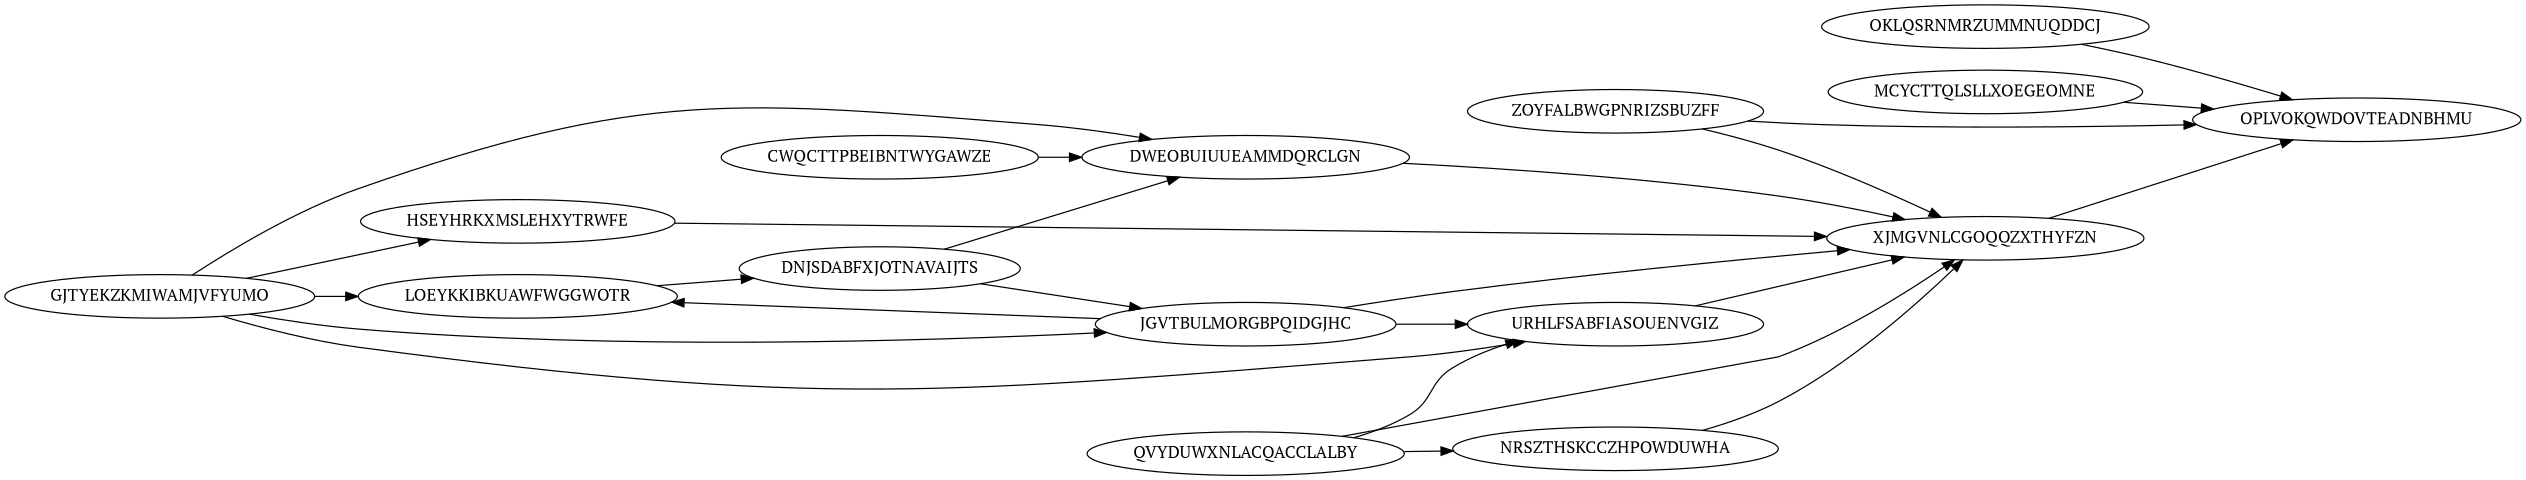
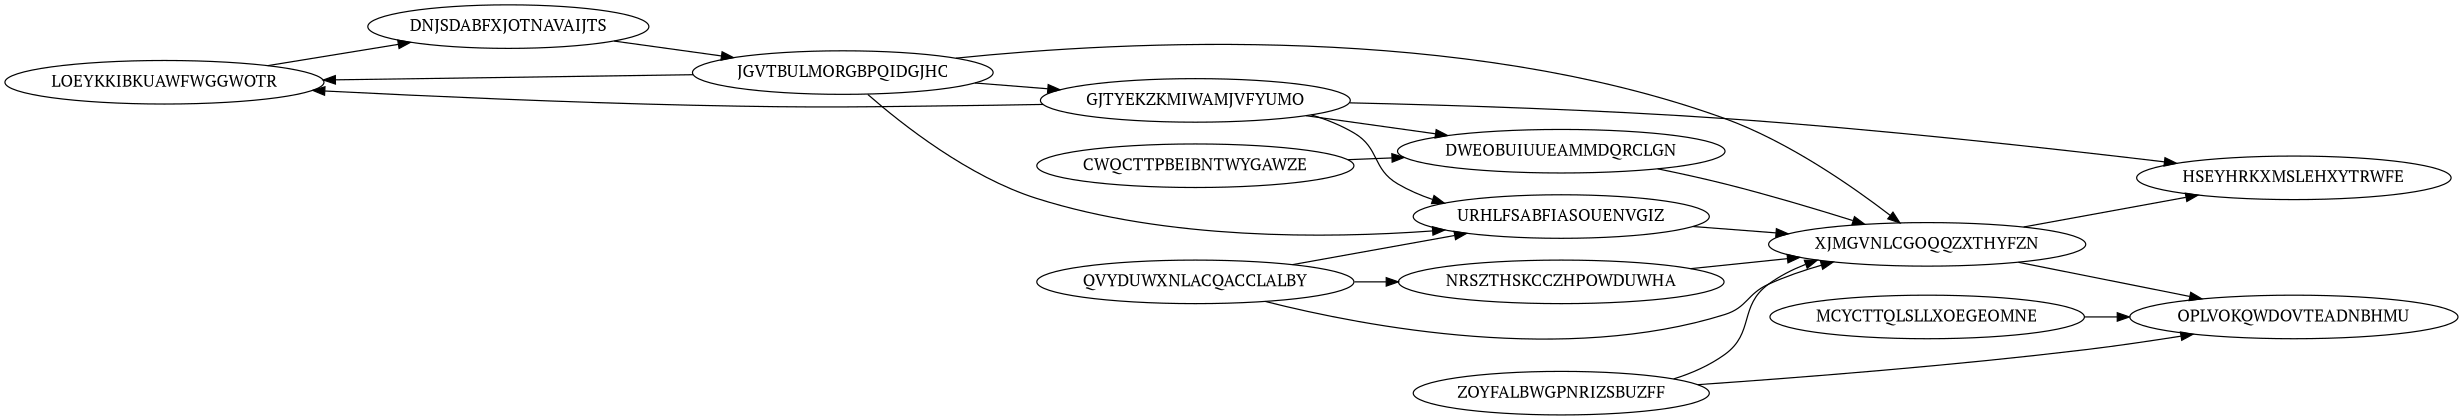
  digraph {
    fontname="PT Serif"
    rankdir=LR
    node [Weight=14 fontname="PT Serif"]
    edge [Weight=17 fontname="PT Serif"]
    LOEYKKIBKUAWFWGGWOTR [Weight=15]
    JGVTBULMORGBPQIDGJHC
    GJTYEKZKMIWAMJVFYUMO [Weight=10]
    URHLFSABFIASOUENVGIZ [Weight=10]
    XJMGVNLCGOQQZXTHYFZN
    DNJSDABFXJOTNAVAIJTS
    DWEOBUIUUEAMMDQRCLGN [Weight=15]
    HSEYHRKXMSLEHXYTRWFE [Weight=19]
    OPLVOKQWDOVTEADNBHMU [Weight=20]
    CWQCTTPBEIBNTWYGAWZE [Weight=12]
-   OKLQSRNMRZUMMNUQDDCJ [Weight=16]
    QVYDUWXNLACQACCLALBY [Weight=13]
    NRSZTHSKCCZHPOWDUWHA [Weight=16]
    MCYCTTQLSLLXOEGEOMNE
    ZOYFALBWGPNRIZSBUZFF [Weight=19]
    LOEYKKIBKUAWFWGGWOTR -> DNJSDABFXJOTNAVAIJTS [Weight=14]
    JGVTBULMORGBPQIDGJHC -> LOEYKKIBKUAWFWGGWOTR
-   GJTYEKZKMIWAMJVFYUMO -> JGVTBULMORGBPQIDGJHC [Weight=13]
+   JGVTBULMORGBPQIDGJHC -> GJTYEKZKMIWAMJVFYUMO [Weight=13]
    JGVTBULMORGBPQIDGJHC -> URHLFSABFIASOUENVGIZ
    JGVTBULMORGBPQIDGJHC -> XJMGVNLCGOQQZXTHYFZN [Weight=16]
    GJTYEKZKMIWAMJVFYUMO -> LOEYKKIBKUAWFWGGWOTR [Weight=15]
    GJTYEKZKMIWAMJVFYUMO -> URHLFSABFIASOUENVGIZ [Weight=12]
    GJTYEKZKMIWAMJVFYUMO -> DWEOBUIUUEAMMDQRCLGN
    GJTYEKZKMIWAMJVFYUMO -> HSEYHRKXMSLEHXYTRWFE [Weight=15]
    URHLFSABFIASOUENVGIZ -> XJMGVNLCGOQQZXTHYFZN [Weight=11]
    XJMGVNLCGOQQZXTHYFZN -> OPLVOKQWDOVTEADNBHMU [Weight=15]
    DNJSDABFXJOTNAVAIJTS -> JGVTBULMORGBPQIDGJHC [Weight=18]
-   DNJSDABFXJOTNAVAIJTS -> DWEOBUIUUEAMMDQRCLGN [Weight=15]
    DWEOBUIUUEAMMDQRCLGN -> XJMGVNLCGOQQZXTHYFZN [Weight=14]
-   HSEYHRKXMSLEHXYTRWFE -> XJMGVNLCGOQQZXTHYFZN [Weight=13]
+   XJMGVNLCGOQQZXTHYFZN -> HSEYHRKXMSLEHXYTRWFE [Weight=13]
    CWQCTTPBEIBNTWYGAWZE -> DWEOBUIUUEAMMDQRCLGN [Weight=20]
-   OKLQSRNMRZUMMNUQDDCJ -> OPLVOKQWDOVTEADNBHMU [Weight=18]
    QVYDUWXNLACQACCLALBY -> URHLFSABFIASOUENVGIZ [Weight=14]
    QVYDUWXNLACQACCLALBY -> XJMGVNLCGOQQZXTHYFZN [Weight=10]
    QVYDUWXNLACQACCLALBY -> NRSZTHSKCCZHPOWDUWHA [Weight=18]
    NRSZTHSKCCZHPOWDUWHA -> XJMGVNLCGOQQZXTHYFZN
    MCYCTTQLSLLXOEGEOMNE -> OPLVOKQWDOVTEADNBHMU [Weight=13]
    ZOYFALBWGPNRIZSBUZFF -> XJMGVNLCGOQQZXTHYFZN [Weight=12]
    ZOYFALBWGPNRIZSBUZFF -> OPLVOKQWDOVTEADNBHMU [Weight=11]
  }
